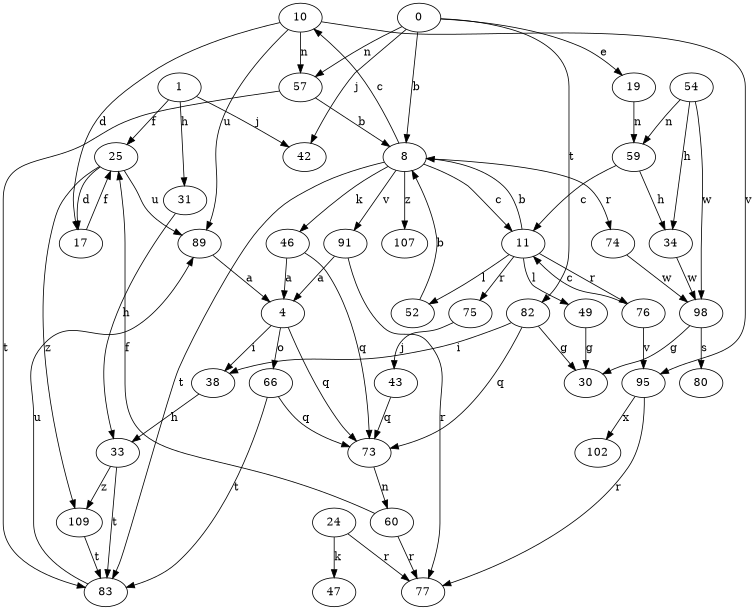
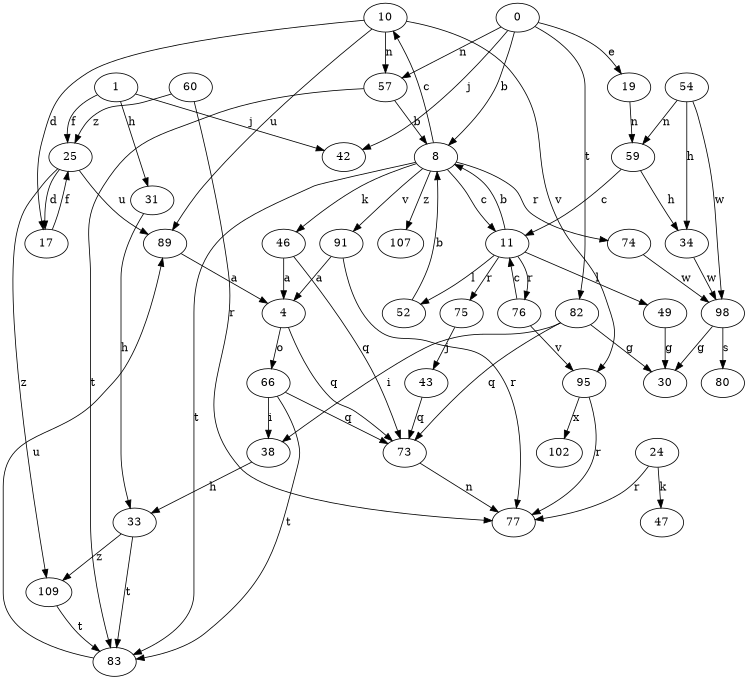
  strict digraph {
    1
    25
    31
    42
    17
    89
    109
    33
    4
    66
    73
    54
    59
    34
    98
    83
    38
    60
    8
    10
    11
    46
    74
    91
    107
    57
    95
    49
    52
    75
    76
    77
    102
    30
    43
    19
    24
    47
    80
    0
    82
    1 -> 25 [label=f]
    1 -> 31 [label=h]
    1 -> 42 [label=j]
    25 -> 17 [label=d]
    25 -> 89 [label=u]
    25 -> 109 [label=z]
    31 -> 33 [label=h]
    17 -> 25 [label=f]
    89 -> 4 [label=a]
    109 -> 83 [label=t]
    33 -> 109 [label=z]
    33 -> 83 [label=t]
    4 -> 66 [label=o]
    4 -> 73 [label=q]
    66 -> 73 [label=q]
    66 -> 83 [label=t]
-   4 -> 38 [label=i]
-   73 -> 60 [label=n]
+   66 -> 38 [label=i]
+   73 -> 77 [label=n]
    54 -> 59 [label=n]
    54 -> 34 [label=h]
    54 -> 98 [label=w]
    59 -> 34 [label=h]
    59 -> 11 [label=c]
    34 -> 98 [label=w]
    98 -> 30 [label=g]
    98 -> 80 [label=s]
    83 -> 89 [label=u]
    38 -> 33 [label=h]
-   60 -> 25 [label=f]
+   60 -> 25 [label=z]
    60 -> 77 [label=r]
    8 -> 83 [label=t]
    8 -> 10 [label=c]
    8 -> 11 [label=c]
    8 -> 46 [label=k]
    8 -> 74 [label=r]
    8 -> 91 [label=v]
    8 -> 107 [label=z]
    10 -> 17 [label=d]
    10 -> 89 [label=u]
    10 -> 57 [label=n]
    10 -> 95 [label=v]
    11 -> 8 [label=b]
    11 -> 49 [label=l]
    11 -> 52 [label=l]
    11 -> 75 [label=r]
    11 -> 76 [label=r]
    46 -> 4 [label=a]
    46 -> 73 [label=q]
    74 -> 98 [label=w]
    91 -> 4 [label=a]
    91 -> 77 [label=r]
    57 -> 83 [label=t]
    57 -> 8 [label=b]
    95 -> 77 [label=r]
    95 -> 102 [label=x]
    49 -> 30 [label=g]
    52 -> 8 [label=b]
    75 -> 43 [label=j]
    76 -> 11 [label=c]
    76 -> 95 [label=v]
    43 -> 73 [label=q]
    19 -> 59 [label=n]
    24 -> 77 [label=r]
    24 -> 47 [label=k]
    0 -> 42 [label=j]
    0 -> 8 [label=b]
    0 -> 57 [label=n]
    0 -> 19 [label=e]
    0 -> 82 [label=t]
    82 -> 73 [label=q]
    82 -> 38 [label=i]
    82 -> 30 [label=g]
  }
